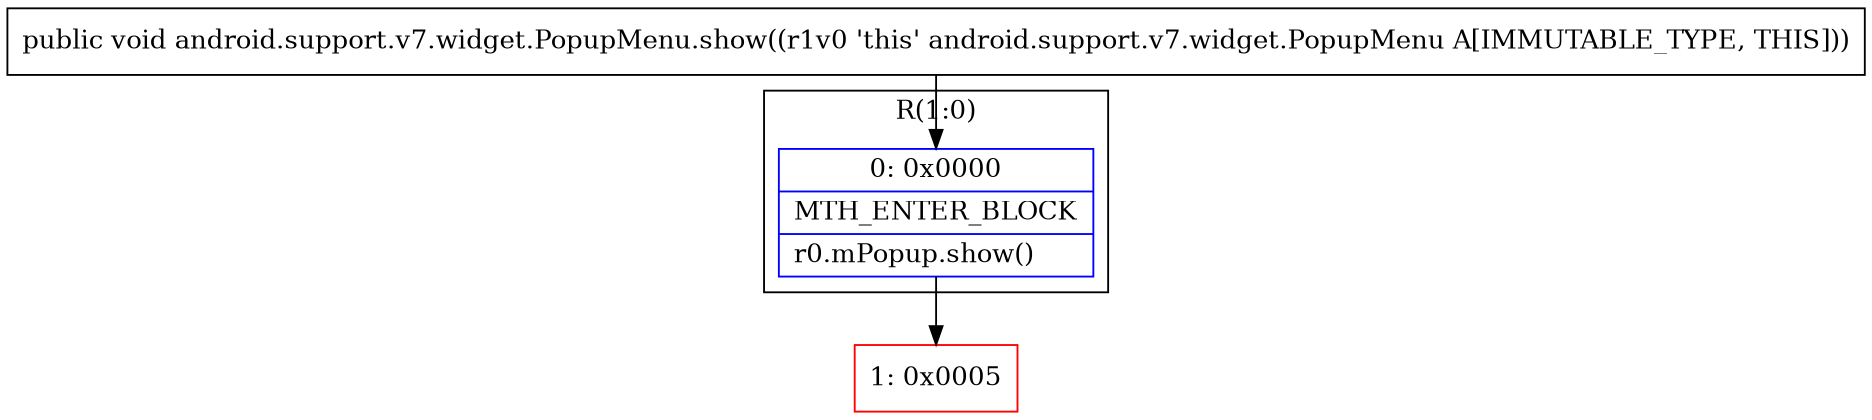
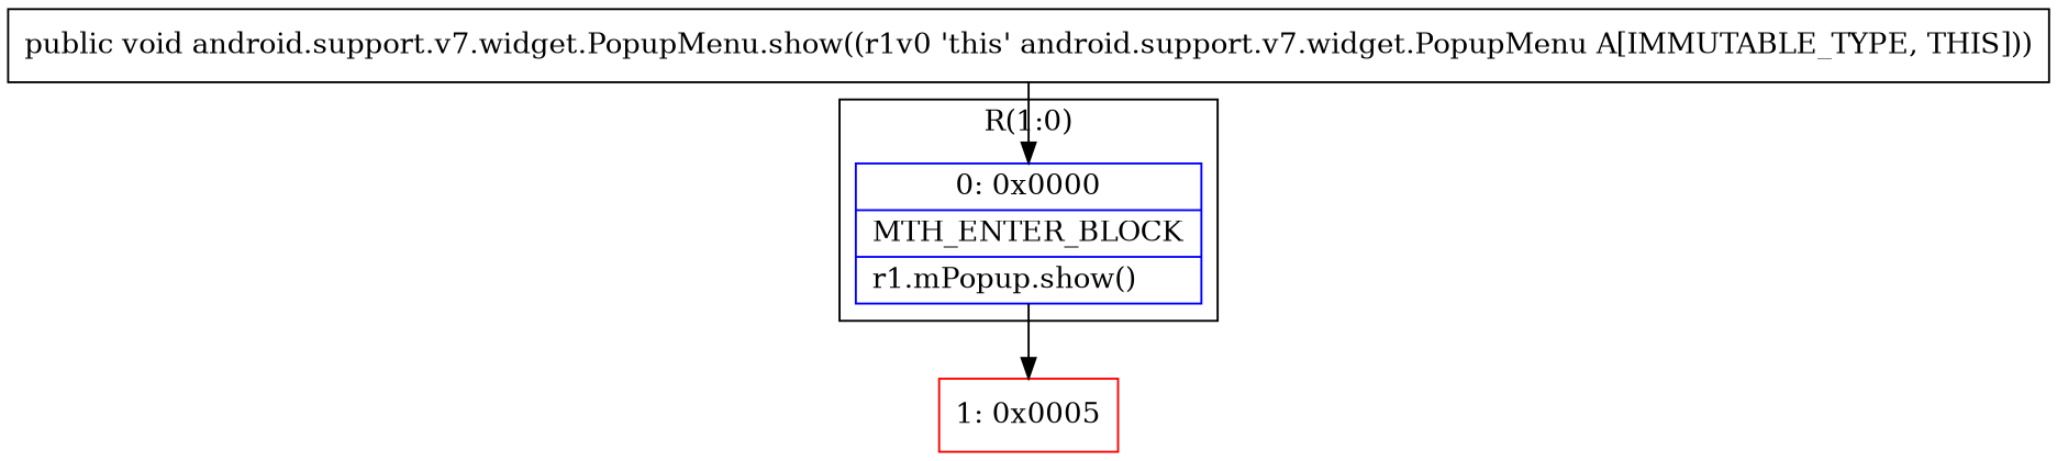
  digraph {
    node [shape=record]
-   n1 [color=blue label="{0\:\ 0x0000|MTH_ENTER_BLOCK\l|r0.mPopup.show()\l}"]
+   n1 [color=blue label="{0\:\ 0x0000|MTH_ENTER_BLOCK\l|r1.mPopup.show()\l}"]
    n2 [color=red label="{1\:\ 0x0005}"]
    n3 [label="{public void android.support.v7.widget.PopupMenu.show((r1v0 'this' android.support.v7.widget.PopupMenu A[IMMUTABLE_TYPE, THIS])) }"]
    subgraph cluster_1 {
      label="R(1:0)"
      n1
    }
    n1 -> n2
    n3 -> n1
  }
